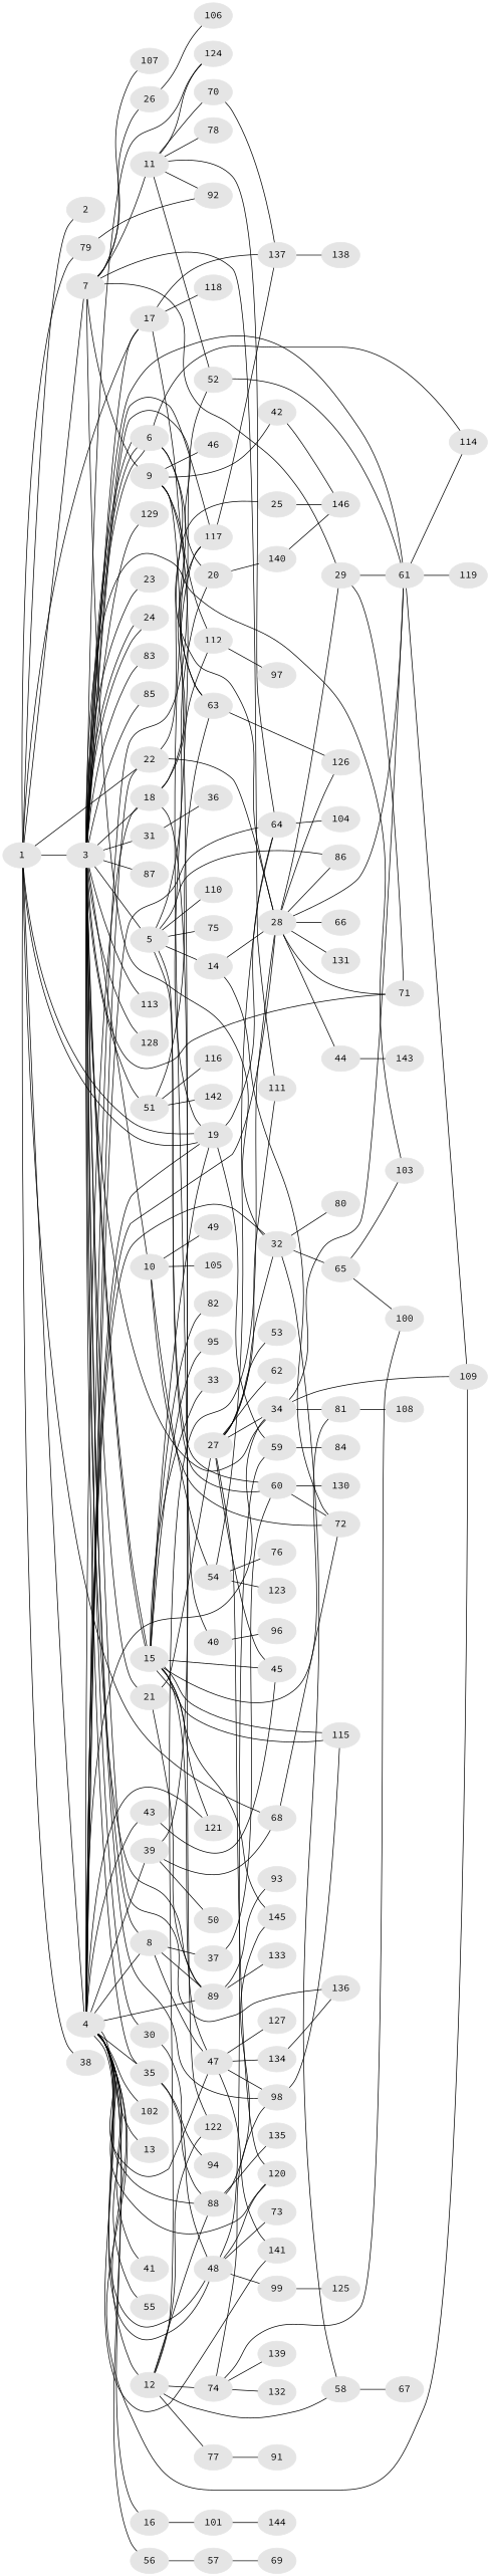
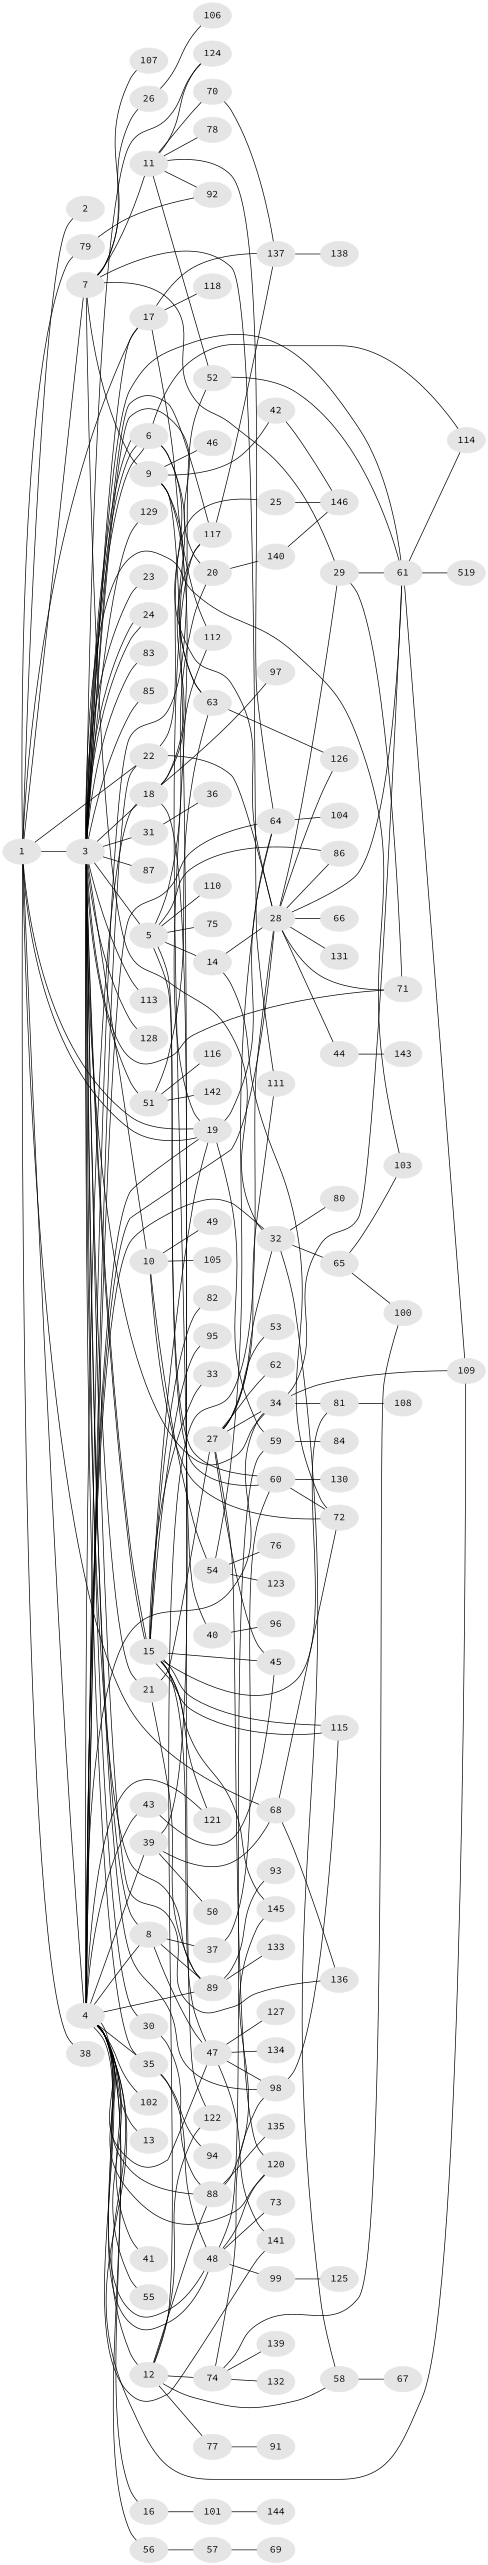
  graph {
    fontname="Source Code Pro"
    rankdir=LR
    node [color=gray90 fontname="Source Code Pro" style=filled]
    edge [fontname="Source Code Pro"]
    1
    2
    3
    4
    7
    17
    19
    22
    38
    68
    79
    5
    6
    8
    10
    15
    18
    20
    21
    23
    24
    30
    31
    34
    35
    51
    61
    71
    83
    85
    87
    89
    98
    103
    113
    117
    124
    128
    129
    136
    12
    13
    16
    28
    32
    39
    41
    43
    47
    48
    52
    55
    56
    64
    88
    102
    109
    120
    121
    141
    9
    11
    26
    29
    107
    111
    112
    118
    137
    59
    25
    72
    92
    14
    60
    75
    86
    110
    63
    114
    37
    49
    54
    105
    33
    45
    81
    82
    95
    115
    145
    40
    97
    140
    27
    36
    94
    116
    142
-   119
+   119 [label=519]
    93
    133
    122
    58
    74
    77
    101
    44
    66
    126
    131
    65
    80
    50
    127
    134
    73
    99
    57
    104
    135
    130
    42
    46
    70
    78
    106
    146
    76
    123
    67
    100
    132
    139
    91
    108
    144
    138
    96
    84
    53
    62
    143
    125
    69
    1 -- 2
    1 -- 3
    1 -- 4
    1 -- 7
    1 -- 17
    1 -- 19
    1 -- 19
    1 -- 22
    1 -- 38
    1 -- 68
    1 -- 79
    3 -- 17
    3 -- 5
    3 -- 6
    3 -- 6
    3 -- 6
    3 -- 8
    3 -- 10
    3 -- 15
    3 -- 15
    3 -- 18
    3 -- 20
    3 -- 21
    3 -- 23
    3 -- 24
    3 -- 24
    3 -- 30
    3 -- 31
    3 -- 34
    3 -- 35
    3 -- 51
    3 -- 61
    3 -- 71
    3 -- 83
    3 -- 85
    3 -- 87
    3 -- 89
    3 -- 98
    3 -- 103
    3 -- 113
    3 -- 117
    3 -- 124
    3 -- 128
    3 -- 129
    3 -- 136
    4 -- 19
    4 -- 22
    4 -- 8
    4 -- 18
    4 -- 34
    4 -- 35
    4 -- 89
    4 -- 12
    4 -- 13
    4 -- 16
    4 -- 28
    4 -- 32
    4 -- 39
    4 -- 41
    4 -- 43
    4 -- 47
    4 -- 48
    4 -- 48
    4 -- 52
    4 -- 55
    4 -- 56
    4 -- 64
    4 -- 88
    4 -- 102
    4 -- 109
    4 -- 120
    4 -- 121
    4 -- 141
    7 -- 32
    7 -- 9
    7 -- 11
    7 -- 26
    7 -- 29
    7 -- 107
    7 -- 111
    17 -- 112
    17 -- 118
    17 -- 137
    19 -- 64
    19 -- 59
    22 -- 28
    22 -- 25
-   134 -- 136
+   68 -- 136
    68 -- 72
    79 -- 92
    5 -- 20
    5 -- 14
    5 -- 60
    5 -- 60
    5 -- 75
    5 -- 86
    5 -- 110
    6 -- 28
    6 -- 63
    6 -- 114
    8 -- 89
    8 -- 47
    8 -- 37
    10 -- 72
    10 -- 49
    10 -- 54
    10 -- 105
    15 -- 19
    15 -- 47
    15 -- 121
    15 -- 33
    15 -- 45
    15 -- 81
    15 -- 82
    15 -- 95
    15 -- 115
    15 -- 115
    15 -- 145
    18 -- 117
    18 -- 112
    18 -- 40
-   112 -- 97
+   18 -- 97
    20 -- 140
    21 -- 89
    21 -- 27
    30 -- 88
    31 -- 36
    34 -- 61
    34 -- 109
    34 -- 81
    35 -- 48
    35 -- 94
    51 -- 63
    51 -- 116
    51 -- 142
    61 -- 109
    61 -- 114
    61 -- 119
    89 -- 93
    89 -- 133
    98 -- 115
    117 -- 137
    12 -- 28
    12 -- 88
    12 -- 122
    12 -- 58
    12 -- 74
    12 -- 77
    16 -- 101
    28 -- 61
    28 -- 71
    28 -- 29
    28 -- 86
    28 -- 44
    28 -- 66
    28 -- 126
    28 -- 131
    32 -- 58
    32 -- 65
    32 -- 80
    39 -- 68
    39 -- 117
    39 -- 50
    43 -- 45
    47 -- 98
    47 -- 141
    47 -- 127
    47 -- 134
    48 -- 120
    48 -- 59
    48 -- 73
    48 -- 99
    52 -- 61
    56 -- 57
    64 -- 104
    88 -- 145
    88 -- 135
    9 -- 19
    9 -- 63
    9 -- 122
    9 -- 42
    9 -- 46
    11 -- 124
    11 -- 52
    11 -- 64
    11 -- 92
    11 -- 70
    11 -- 78
    26 -- 106
    29 -- 61
    29 -- 71
    137 -- 138
    59 -- 84
    25 -- 146
    14 -- 28
    14 -- 72
    60 -- 72
    60 -- 130
    63 -- 126
    37 -- 60
    54 -- 64
    54 -- 76
    54 -- 123
    81 -- 108
    40 -- 96
    140 -- 146
    27 -- 34
    27 -- 32
    27 -- 120
    27 -- 111
    27 -- 45
    27 -- 53
    27 -- 62
    58 -- 67
    74 -- 98
    74 -- 100
    74 -- 132
    74 -- 139
    77 -- 91
    101 -- 144
    44 -- 143
    65 -- 103
    65 -- 100
    99 -- 125
    57 -- 69
    42 -- 146
    70 -- 137
  }
